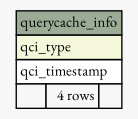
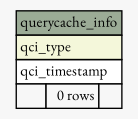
  digraph {
    bgcolor="#f7f7f7"
    fontname="EB Garamond"
    fontsize=11
    nodesep=0.18
    rankdir=RL
    ranksep=0.46
-   n1 [fontname="EB Garamond" fontsize=11 label=<     <TABLE BORDER="0" CELLBORDER="1" CELLSPACING="0" BGCOLOR="#ffffff">       <TR><TD COLSPAN="3" BGCOLOR="#9bab96" ALIGN="CENTER">querycache_info</TD></TR>       <TR><TD PORT="qci_type" COLSPAN="3" BGCOLOR="#f4f7da" ALIGN="LEFT">qci_type</TD></TR>       <TR><TD PORT="qci_timestamp" COLSPAN="3" ALIGN="LEFT">qci_timestamp</TD></TR>       <TR><TD ALIGN="LEFT" BGCOLOR="#f7f7f7">  </TD><TD ALIGN="RIGHT" BGCOLOR="#f7f7f7">4 rows</TD><TD ALIGN="RIGHT" BGCOLOR="#f7f7f7">  </TD></TR>     </TABLE>> shape=plaintext]
+   n1 [fontname="EB Garamond" fontsize=11 label=<     <TABLE BORDER="0" CELLBORDER="1" CELLSPACING="0" BGCOLOR="#ffffff">       <TR><TD COLSPAN="3" BGCOLOR="#9bab96" ALIGN="CENTER">querycache_info</TD></TR>       <TR><TD PORT="qci_type" COLSPAN="3" BGCOLOR="#f4f7da" ALIGN="LEFT">qci_type</TD></TR>       <TR><TD PORT="qci_timestamp" COLSPAN="3" ALIGN="LEFT">qci_timestamp</TD></TR>       <TR><TD ALIGN="LEFT" BGCOLOR="#f7f7f7">  </TD><TD ALIGN="RIGHT" BGCOLOR="#f7f7f7">0 rows</TD><TD ALIGN="RIGHT" BGCOLOR="#f7f7f7">  </TD></TR>     </TABLE>> shape=plaintext]
  }
